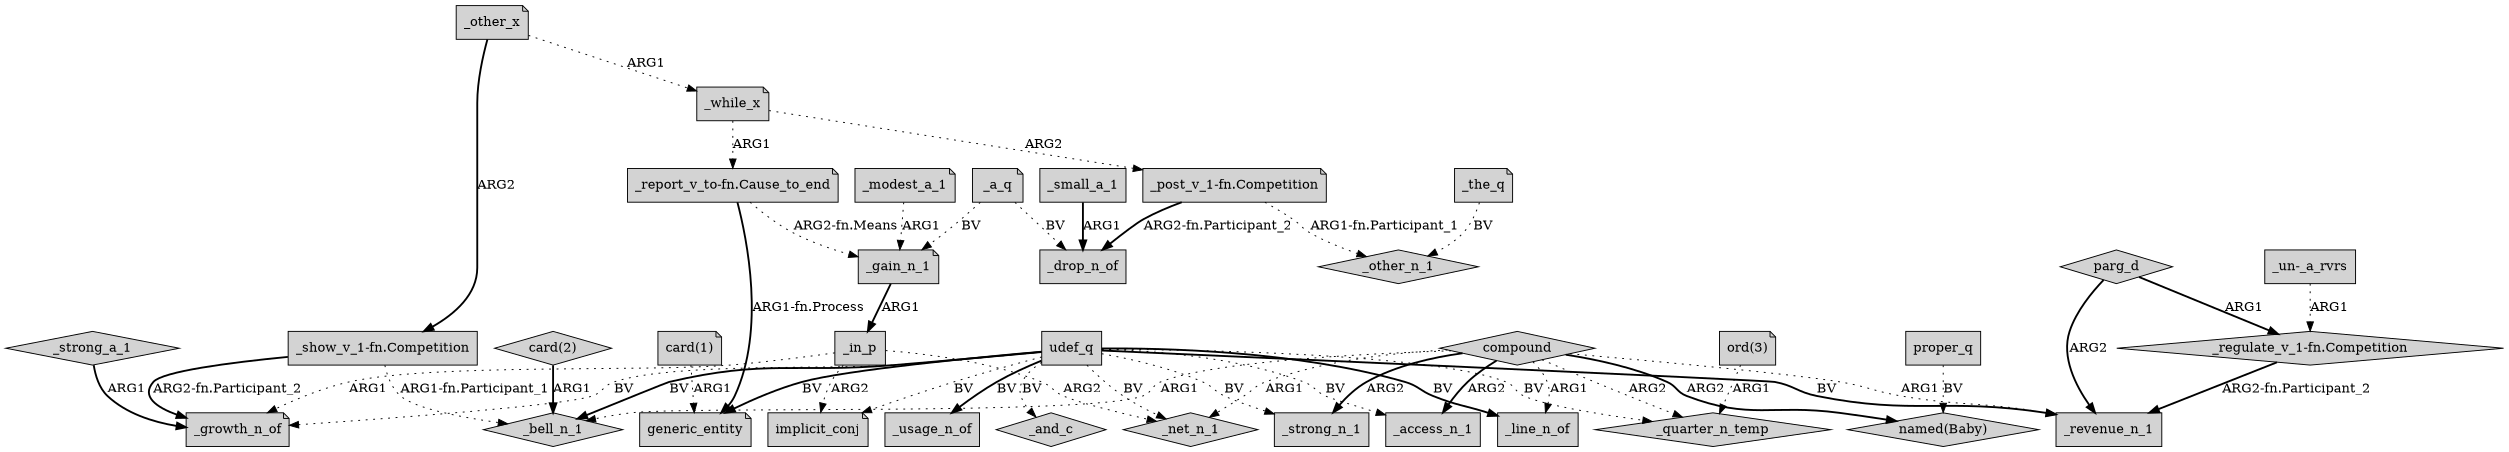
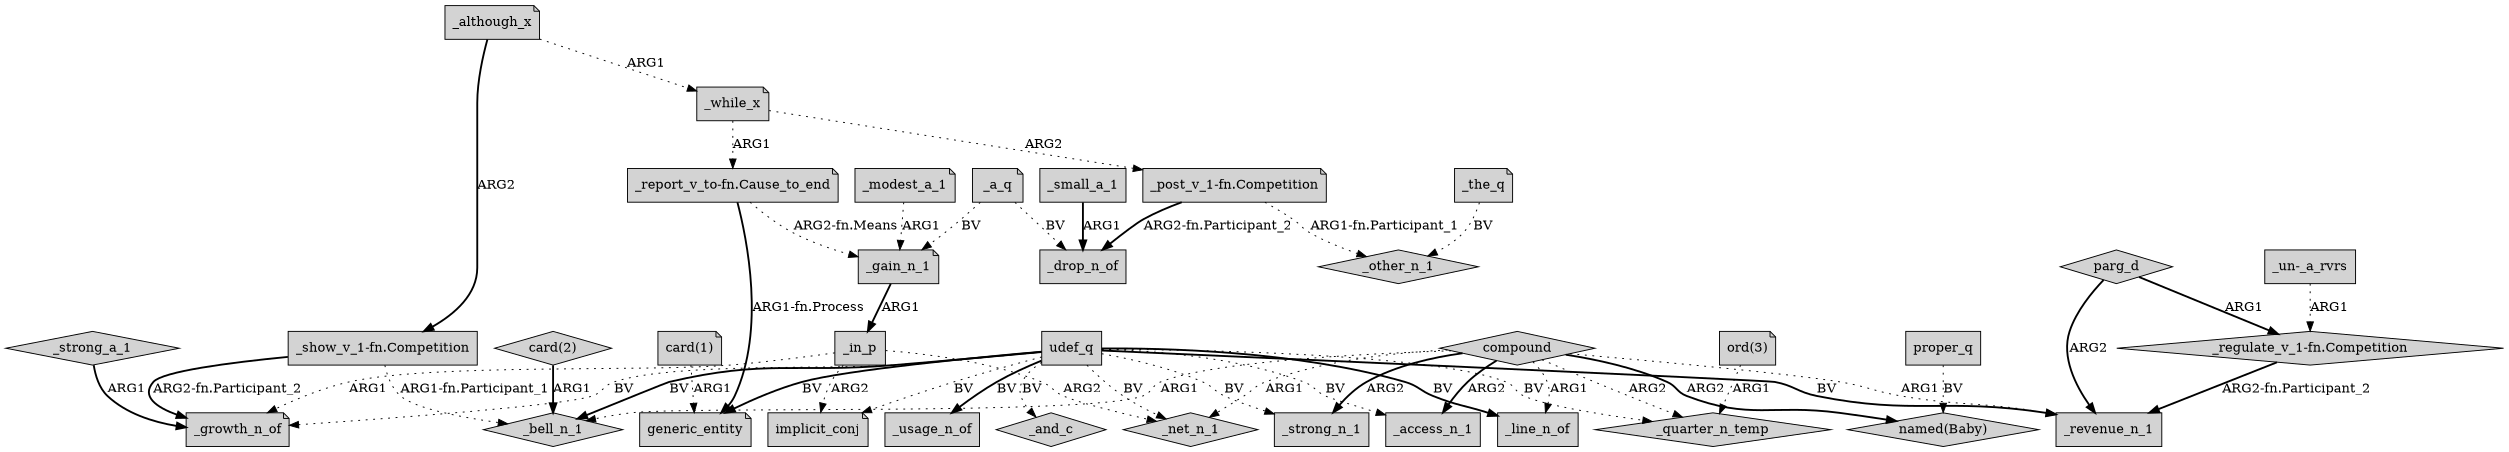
  digraph {
    node [shape=note style=filled]
    edge [style=dotted]
    compound [shape=diamond]
    _bell_n_1 [shape=diamond]
    _net_n_1 [shape=diamond]
    _quarter_n_temp [shape=diamond]
    _line_n_of [shape=box]
    _access_n_1 [shape=box]
    _revenue_n_1 [shape=box]
    n8 [label=_strong_n_1 shape=box]
    "named(Baby)" [shape=diamond]
    "card(1)"
    generic_entity
    _in_p [shape=box]
    _growth_n_of
    implicit_conj
    _gain_n_1
    "ord(3)"
    udef_q [shape=box]
    _usage_n_of [shape=box]
    _and_c [shape=diamond]
    parg_d [shape=diamond]
    "_regulate_v_1-fn.Competition" [shape=diamond]
    _drop_n_of [shape=box]
    "_post_v_1-fn.Competition"
    _other_n_1 [shape=diamond]
    _small_a_1 [shape=box]
    "_show_v_1-fn.Competition" [shape=box]
    "_report_v_to-fn.Cause_to_end"
    _while_x
    _the_q
    "_un-_a_rvrs" [shape=box]
    proper_q [shape=box]
    _modest_a_1
    _a_q
    _strong_a_1 [shape=diamond]
-   _although_x [label=_other_x]
+   _although_x
    "card(2)" [shape=diamond]
    compound -> _bell_n_1 [label=ARG1]
    compound -> _net_n_1 [label=ARG1]
    compound -> _quarter_n_temp [label=ARG2]
    compound -> _line_n_of [label=ARG1]
    compound -> _access_n_1 [label=ARG2 style=bold]
    compound -> _revenue_n_1 [label=ARG1]
    compound -> n8 [label=ARG2 style=bold]
    compound -> "named(Baby)" [label=ARG2 style=bold]
    "card(1)" -> generic_entity [label=ARG1]
    _in_p -> _net_n_1 [label=ARG2]
    _in_p -> _growth_n_of [label=ARG1]
    _in_p -> implicit_conj [label=ARG2]
    _gain_n_1 -> _in_p [label=ARG1 style=bold]
    "ord(3)" -> _quarter_n_temp [label=ARG1]
    udef_q -> _bell_n_1 [label=BV style=bold]
    udef_q -> _net_n_1 [label=BV]
    udef_q -> _quarter_n_temp [label=BV]
    udef_q -> _line_n_of [label=BV style=bold]
    udef_q -> _access_n_1 [label=BV]
    udef_q -> _revenue_n_1 [label=BV style=bold]
    udef_q -> n8 [label=BV]
    udef_q -> generic_entity [label=BV style=bold]
    udef_q -> _growth_n_of [label=BV]
    udef_q -> implicit_conj [label=BV]
    udef_q -> _usage_n_of [label=BV style=bold]
    udef_q -> _and_c [label=BV]
    parg_d -> _revenue_n_1 [label=ARG2 style=bold]
    parg_d -> "_regulate_v_1-fn.Competition" [label=ARG1 style=bold]
    "_regulate_v_1-fn.Competition" -> _revenue_n_1 [label="ARG2-fn.Participant_2" style=bold]
    "_post_v_1-fn.Competition" -> _drop_n_of [label="ARG2-fn.Participant_2" style=bold]
    "_post_v_1-fn.Competition" -> _other_n_1 [label="ARG1-fn.Participant_1"]
    _small_a_1 -> _drop_n_of [label=ARG1 style=bold]
    "_show_v_1-fn.Competition" -> _bell_n_1 [label="ARG1-fn.Participant_1"]
    "_show_v_1-fn.Competition" -> _growth_n_of [label="ARG2-fn.Participant_2" style=bold]
    "_report_v_to-fn.Cause_to_end" -> generic_entity [label="ARG1-fn.Process" style=bold]
    "_report_v_to-fn.Cause_to_end" -> _gain_n_1 [label="ARG2-fn.Means"]
    _while_x -> "_post_v_1-fn.Competition" [label=ARG2]
    _while_x -> "_report_v_to-fn.Cause_to_end" [label=ARG1]
    _the_q -> _other_n_1 [label=BV]
    "_un-_a_rvrs" -> "_regulate_v_1-fn.Competition" [label=ARG1]
    proper_q -> "named(Baby)" [label=BV]
    _modest_a_1 -> _gain_n_1 [label=ARG1]
    _a_q -> _gain_n_1 [label=BV]
    _a_q -> _drop_n_of [label=BV]
    _strong_a_1 -> _growth_n_of [label=ARG1 style=bold]
    _although_x -> "_show_v_1-fn.Competition" [label=ARG2 style=bold]
    _although_x -> _while_x [label=ARG1]
    "card(2)" -> _bell_n_1 [label=ARG1 style=bold]
  }
